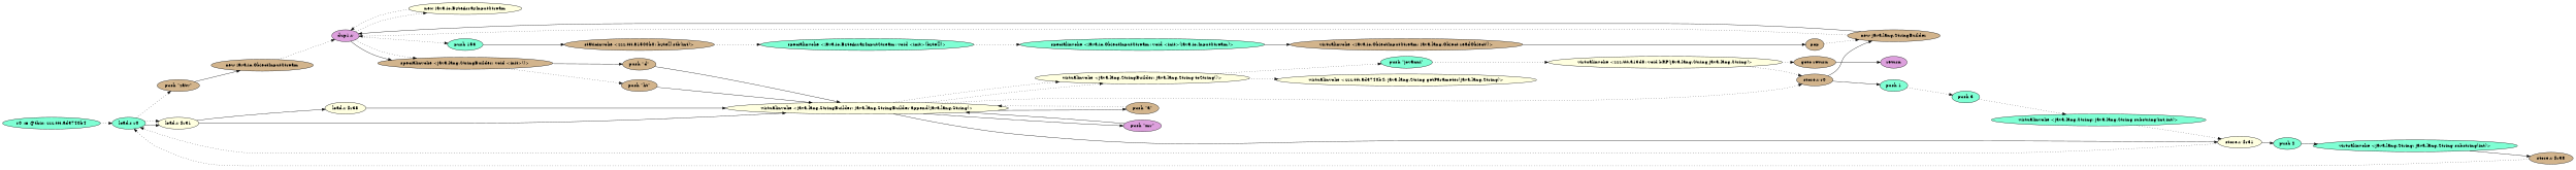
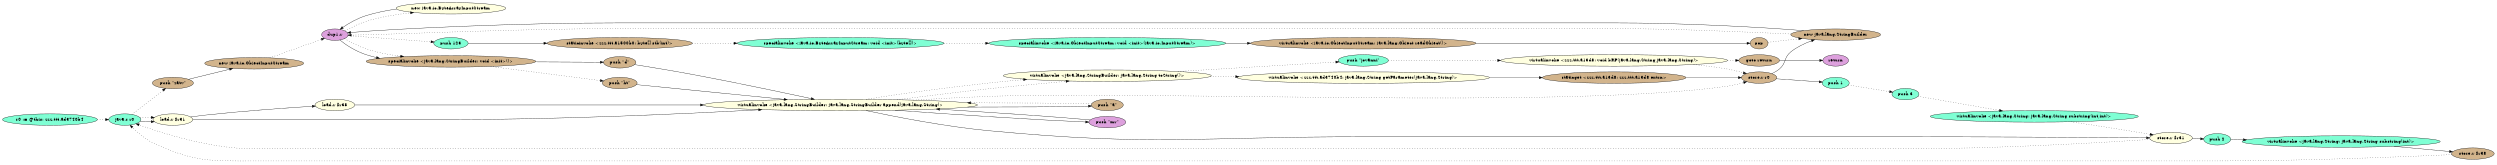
  digraph {
    rankdir=LR
    node [fillcolor=tan style=filled]
    edge [style=dotted]
    "r0 := @this: zzz.ttt.ad3740b4" [fillcolor=aquamarine]
-   "load.r r0" [fillcolor=aquamarine]
+   "load.r r0" [fillcolor=aquamarine label="java.r r0"]
    "push \"zatv\""
    "load.r $r31" [fillcolor=lightyellow]
    "new java.io.ObjectInputStream"
    "virtualinvoke <java.lang.StringBuilder: java.lang.StringBuilder append(java.lang.String)>" [fillcolor=lightyellow]
    "load.r $r38" [fillcolor=lightyellow]
    "dup1.r" [fillcolor=plum]
    "new java.io.ByteArrayInputStream" [fillcolor=lightyellow]
-   "push 123" [fillcolor=aquamarine label="push 153"]
+   "push 123" [fillcolor=aquamarine]
    "specialinvoke <java.lang.StringBuilder: void <init>()>"
    "staticinvoke <zzz.ttt.a1500b0: byte[] stb(int)>"
    "push \"d\""
    "push \"ht\""
    "specialinvoke <java.io.ByteArrayInputStream: void <init>(byte[])>" [fillcolor=aquamarine]
    "specialinvoke <java.io.ObjectInputStream: void <init>(java.io.InputStream)>" [fillcolor=aquamarine]
    "virtualinvoke <java.io.ObjectInputStream: java.lang.Object readObject()>"
    pop
    "new java.lang.StringBuilder"
    "store.r r0"
    "store.r $r31" [fillcolor=lightyellow]
    "push \"a\""
    "virtualinvoke <java.lang.StringBuilder: java.lang.String toString()>" [fillcolor=lightyellow]
    "push \"mr\"" [fillcolor=plum]
    "push 1" [fillcolor=aquamarine]
    "push 2" [fillcolor=aquamarine]
    "virtualinvoke <zzz.ttt.ad3740b4: java.lang.String getParameter(java.lang.String)>" [fillcolor=lightyellow]
    "push \"jovanni\"" [fillcolor=aquamarine]
    "push 3" [fillcolor=aquamarine]
    "virtualinvoke <java.lang.String: java.lang.String substring(int,int)>" [fillcolor=aquamarine]
    "virtualinvoke <java.lang.String: java.lang.String substring(int)>" [fillcolor=aquamarine]
+   "staticget <zzz.ttt.a13d8: zzz.ttt.a13d8 extrn>"
    "virtualinvoke <zzz.ttt.a13d8: void bRP(java.lang.String,java.lang.String)>" [fillcolor=lightyellow]
    "store.r $r38"
    "goto return"
    return [fillcolor=plum]
    "r0 := @this: zzz.ttt.ad3740b4" -> "load.r r0"
    "load.r r0" -> "push \"zatv\""
    "load.r r0" -> "load.r $r31" [style=solid]
    "load.r r0" -> "load.r $r31"
    "push \"zatv\"" -> "new java.io.ObjectInputStream" [style=solid]
    "load.r $r31" -> "virtualinvoke <java.lang.StringBuilder: java.lang.StringBuilder append(java.lang.String)>" [style=solid]
    "load.r $r31" -> "load.r $r38" [style=solid]
    "new java.io.ObjectInputStream" -> "dup1.r"
    "virtualinvoke <java.lang.StringBuilder: java.lang.StringBuilder append(java.lang.String)>" -> "store.r r0"
    "virtualinvoke <java.lang.StringBuilder: java.lang.StringBuilder append(java.lang.String)>" -> "store.r $r31" [style=solid]
    "virtualinvoke <java.lang.StringBuilder: java.lang.StringBuilder append(java.lang.String)>" -> "push \"a\"" [style=solid]
    "virtualinvoke <java.lang.StringBuilder: java.lang.StringBuilder append(java.lang.String)>" -> "virtualinvoke <java.lang.StringBuilder: java.lang.String toString()>"
    "virtualinvoke <java.lang.StringBuilder: java.lang.StringBuilder append(java.lang.String)>" -> "virtualinvoke <java.lang.StringBuilder: java.lang.String toString()>"
    "virtualinvoke <java.lang.StringBuilder: java.lang.StringBuilder append(java.lang.String)>" -> "push \"mr\"" [style=solid]
    "load.r $r38" -> "virtualinvoke <java.lang.StringBuilder: java.lang.StringBuilder append(java.lang.String)>" [style=solid]
    "dup1.r" -> "new java.io.ByteArrayInputStream"
    "dup1.r" -> "push 123"
    "dup1.r" -> "specialinvoke <java.lang.StringBuilder: void <init>()>" [style=solid]
    "dup1.r" -> "specialinvoke <java.lang.StringBuilder: void <init>()>"
-   "new java.io.ByteArrayInputStream" -> "dup1.r"
+   "new java.io.ByteArrayInputStream" -> "dup1.r" [style=solid]
    "push 123" -> "staticinvoke <zzz.ttt.a1500b0: byte[] stb(int)>" [style=solid]
    "specialinvoke <java.lang.StringBuilder: void <init>()>" -> "push \"d\"" [style=solid]
    "specialinvoke <java.lang.StringBuilder: void <init>()>" -> "push \"ht\""
    "staticinvoke <zzz.ttt.a1500b0: byte[] stb(int)>" -> "specialinvoke <java.io.ByteArrayInputStream: void <init>(byte[])>"
    "push \"d\"" -> "virtualinvoke <java.lang.StringBuilder: java.lang.StringBuilder append(java.lang.String)>" [style=solid]
    "push \"ht\"" -> "virtualinvoke <java.lang.StringBuilder: java.lang.StringBuilder append(java.lang.String)>" [style=solid]
    "specialinvoke <java.io.ByteArrayInputStream: void <init>(byte[])>" -> "specialinvoke <java.io.ObjectInputStream: void <init>(java.io.InputStream)>"
    "specialinvoke <java.io.ObjectInputStream: void <init>(java.io.InputStream)>" -> "virtualinvoke <java.io.ObjectInputStream: java.lang.Object readObject()>" [style=solid]
    "virtualinvoke <java.io.ObjectInputStream: java.lang.Object readObject()>" -> pop [style=solid]
    pop -> "new java.lang.StringBuilder"
    "new java.lang.StringBuilder" -> "dup1.r"
    "new java.lang.StringBuilder" -> "dup1.r" [style=solid]
    "store.r r0" -> "new java.lang.StringBuilder" [style=solid]
    "store.r r0" -> "push 1" [style=solid]
    "store.r $r31" -> "load.r r0"
    "store.r $r31" -> "push 2" [style=solid]
    "push \"a\"" -> "virtualinvoke <java.lang.StringBuilder: java.lang.StringBuilder append(java.lang.String)>"
    "virtualinvoke <java.lang.StringBuilder: java.lang.String toString()>" -> "virtualinvoke <zzz.ttt.ad3740b4: java.lang.String getParameter(java.lang.String)>"
    "virtualinvoke <java.lang.StringBuilder: java.lang.String toString()>" -> "push \"jovanni\""
    "push \"mr\"" -> "virtualinvoke <java.lang.StringBuilder: java.lang.StringBuilder append(java.lang.String)>" [style=solid]
    "push 1" -> "push 3"
    "push 2" -> "virtualinvoke <java.lang.String: java.lang.String substring(int)>" [style=solid]
+   "virtualinvoke <zzz.ttt.ad3740b4: java.lang.String getParameter(java.lang.String)>" -> "staticget <zzz.ttt.a13d8: zzz.ttt.a13d8 extrn>" [style=solid]
    "push \"jovanni\"" -> "virtualinvoke <zzz.ttt.a13d8: void bRP(java.lang.String,java.lang.String)>"
    "push 3" -> "virtualinvoke <java.lang.String: java.lang.String substring(int,int)>"
    "virtualinvoke <java.lang.String: java.lang.String substring(int,int)>" -> "store.r $r31"
    "virtualinvoke <java.lang.String: java.lang.String substring(int)>" -> "store.r $r38" [style=solid]
+   "staticget <zzz.ttt.a13d8: zzz.ttt.a13d8 extrn>" -> "store.r r0" [style=solid]
    "virtualinvoke <zzz.ttt.a13d8: void bRP(java.lang.String,java.lang.String)>" -> "store.r r0"
    "virtualinvoke <zzz.ttt.a13d8: void bRP(java.lang.String,java.lang.String)>" -> "goto return"
    "store.r $r38" -> "load.r r0"
    "goto return" -> return [style=solid]
  }
